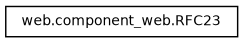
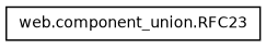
  digraph {
    rankdir=LR
-   n1 [color=black fillcolor=white fontname=Helvetica fontsize=10 height=0.2 label="web.component_web.RFC23" shape=record style=filled width=0.4]
+   n1 [color=black fillcolor=white fontname=Helvetica fontsize=10 height=0.2 label="web.component_union.RFC23" shape=record style=filled width=0.4]
  }
